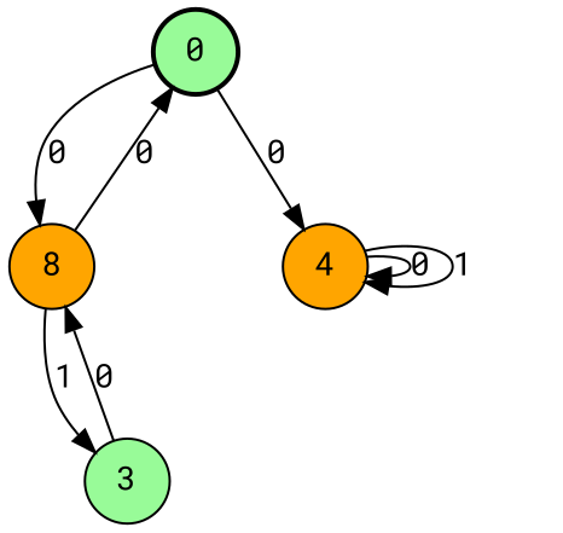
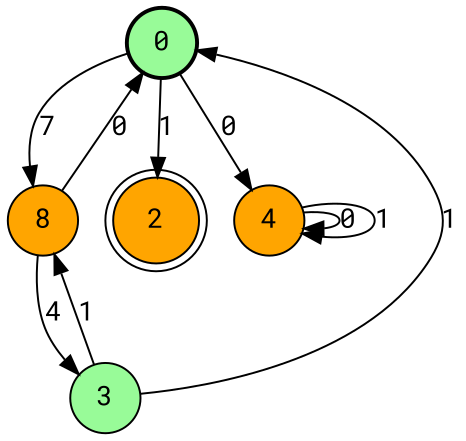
  digraph {
    fontname="Roboto Mono"
    node [fillcolor=orange fontname="Roboto Mono" shape=circle style=filled]
    edge [fontname="Roboto Mono"]
    0 [fillcolor=palegreen style="bold,filled"]
    n2 [label=8]
+   2 [peripheries=2]
    4
    3 [fillcolor=palegreen]
-   0 -> n2 [label=0]
+   0 -> n2 [label=7]
+   0 -> 2 [label=1]
    0 -> 4 [label=0]
    n2 -> 0 [label=0]
-   n2 -> 3 [label=1]
+   n2 -> 3 [label=4]
    4 -> 4 [label=0]
    4 -> 4 [label=1]
-   3 -> n2 [label=0]
+   3 -> 0 [label=1]
+   3 -> n2 [label=1]
  }
